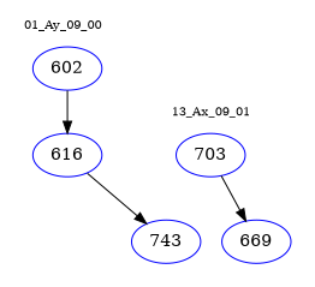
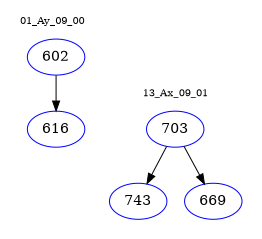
  digraph {
    node [color=blue]
    edge [color=black]
    n1 [label=602]
    n2 [label=616]
    n3 [label=703]
    n4 [label=669]
    n5 [label=743]
    subgraph cluster_1 {
      color=white
      fontsize=10
      label="01_Ay_09_00"
      n1
      n2
    }
    subgraph cluster_2 {
      color=white
      fontsize=10
      label="13_Ax_09_01"
      n3
      n4
      n5
    }
    n1 -> n2
    n3 -> n4
-   n2 -> n5
+   n3 -> n5
  }
